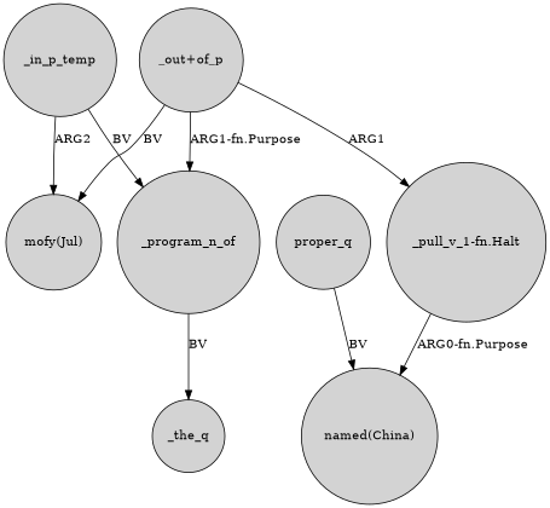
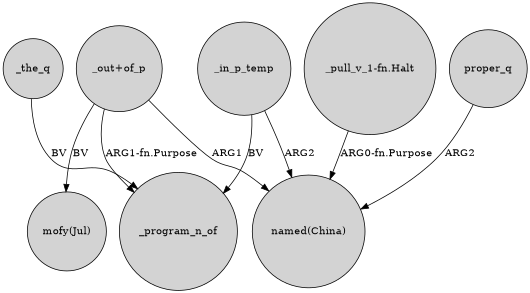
  digraph {
    node [shape=circle style=filled]
    "_out+of_p"
    _program_n_of
    "_pull_v_1-fn.Halt"
    "mofy(Jul)"
    "named(China)"
    _in_p_temp
    proper_q
    _the_q
    "_out+of_p" -> _program_n_of [label="ARG1-fn.Purpose"]
-   "_out+of_p" -> "_pull_v_1-fn.Halt" [label=ARG1]
+   "_out+of_p" -> "named(China)" [label=ARG1]
    "_out+of_p" -> "mofy(Jul)" [label=BV]
    "_pull_v_1-fn.Halt" -> "named(China)" [label="ARG0-fn.Purpose"]
    _in_p_temp -> _program_n_of [label=BV]
-   _in_p_temp -> "mofy(Jul)" [label=ARG2]
-   proper_q -> "named(China)" [label=BV]
-   _program_n_of -> _the_q [label=BV]
+   _in_p_temp -> "named(China)" [label=ARG2]
+   proper_q -> "named(China)" [label=ARG2]
+   _the_q -> _program_n_of [label=BV]
  }
